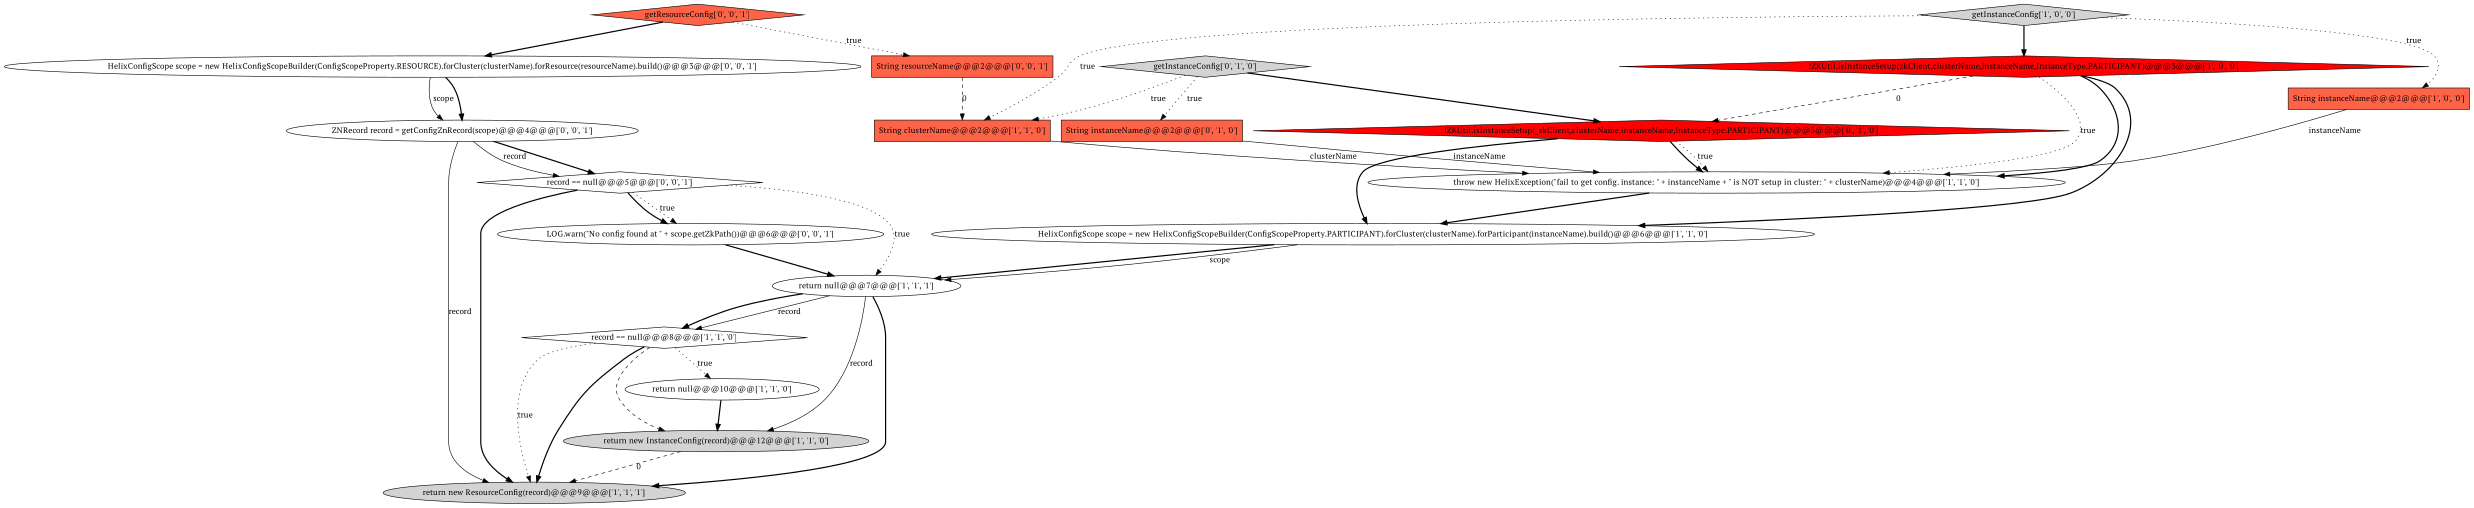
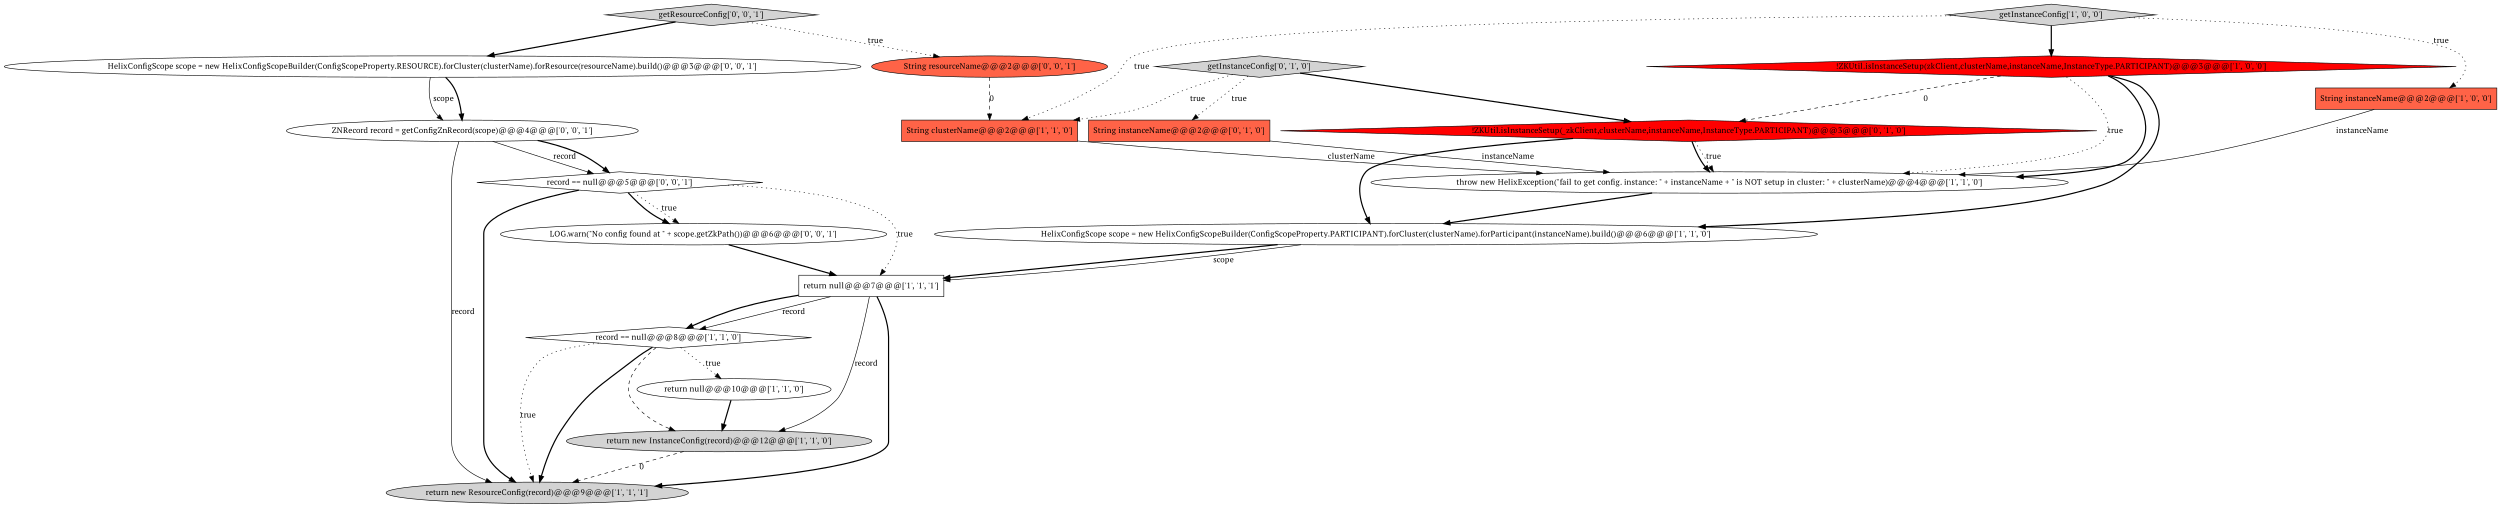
  digraph {
    fontname="PT Serif"
    node [fillcolor=white fontname="PT Serif" shape=ellipse style=filled]
    edge [fontname="PT Serif" style=bold]
    n1 [label="return null@@@10@@@['1', '1', '0']"]
    n2 [fillcolor=lightgray label="return new InstanceConfig(record)@@@12@@@['1', '1', '0']"]
    n3 [fillcolor=lightgray label="return new ResourceConfig(record)@@@9@@@['1', '1', '1']"]
    n4 [label="throw new HelixException(\"fail to get config. instance: \" + instanceName + \" is NOT setup in cluster: \" + clusterName)@@@4@@@['1', '1', '0']"]
    n5 [label="HelixConfigScope scope = new HelixConfigScopeBuilder(ConfigScopeProperty.PARTICIPANT).forCluster(clusterName).forParticipant(instanceName).build()@@@6@@@['1', '1', '0']"]
-   n6 [label="return null@@@7@@@['1', '1', '1']"]
+   n6 [label="return null@@@7@@@['1', '1', '1']" shape=box]
    n7 [label="record == null@@@8@@@['1', '1', '0']" shape=diamond]
    n8 [label="LOG.warn(\"No config found at \" + scope.getZkPath())@@@6@@@['0', '0', '1']"]
    n9 [fillcolor=tomato label="String instanceName@@@2@@@['0', '1', '0']" shape=box]
-   n10 [fillcolor=tomato label="String resourceName@@@2@@@['0', '0', '1']" shape=box]
+   n10 [fillcolor=tomato label="String resourceName@@@2@@@['0', '0', '1']"]
    n11 [fillcolor=tomato label="String clusterName@@@2@@@['1', '1', '0']" shape=box]
    n12 [fillcolor=red label="!ZKUtil.isInstanceSetup(_zkClient,clusterName,instanceName,InstanceType.PARTICIPANT)@@@3@@@['0', '1', '0']" shape=diamond]
    n13 [fillcolor=lightgray label="getInstanceConfig['1', '0', '0']" shape=diamond]
    n14 [fillcolor=tomato label="String instanceName@@@2@@@['1', '0', '0']" shape=box]
    n15 [fillcolor=red label="!ZKUtil.isInstanceSetup(zkClient,clusterName,instanceName,InstanceType.PARTICIPANT)@@@3@@@['1', '0', '0']" shape=diamond]
    n16 [label="ZNRecord record = getConfigZnRecord(scope)@@@4@@@['0', '0', '1']"]
    n17 [label="record == null@@@5@@@['0', '0', '1']" shape=diamond]
    n18 [fillcolor=lightgray label="getInstanceConfig['0', '1', '0']" shape=diamond]
-   n19 [fillcolor=tomato label="getResourceConfig['0', '0', '1']" shape=diamond]
+   n19 [fillcolor=lightgray label="getResourceConfig['0', '0', '1']" shape=diamond]
    n20 [label="HelixConfigScope scope = new HelixConfigScopeBuilder(ConfigScopeProperty.RESOURCE).forCluster(clusterName).forResource(resourceName).build()@@@3@@@['0', '0', '1']"]
    n1 -> n2
    n2 -> n3 [label=0 style=dashed]
    n4 -> n5
    n5 -> n6
    n5 -> n6 [label=scope style=solid]
    n6 -> n2 [label=record style=solid]
    n6 -> n3
    n6 -> n7
    n6 -> n7 [label=record style=solid]
    n7 -> n1 [label=true style=dotted]
    n7 -> n2 [style=dashed]
    n7 -> n3 [label=true style=dotted]
    n7 -> n3
    n8 -> n6
    n9 -> n4 [label=instanceName style=solid]
    n10 -> n11 [label=0 style=dashed]
    n11 -> n4 [label=clusterName style=solid]
    n12 -> n4
    n12 -> n4 [label=true style=dotted]
    n12 -> n5
    n13 -> n11 [label=true style=dotted]
    n13 -> n14 [label=true style=dotted]
    n13 -> n15
    n14 -> n4 [label=instanceName style=solid]
    n15 -> n4
    n15 -> n4 [label=true style=dotted]
    n15 -> n5
    n15 -> n12 [label=0 style=dashed]
    n16 -> n3 [label=record style=solid]
    n16 -> n17 [label=record style=solid]
    n16 -> n17
    n17 -> n3
    n17 -> n6 [label=true style=dotted]
    n17 -> n8 [label=true style=dotted]
    n17 -> n8
    n18 -> n9 [label=true style=dotted]
    n18 -> n11 [label=true style=dotted]
    n18 -> n12
    n19 -> n10 [label=true style=dotted]
    n19 -> n20
    n20 -> n16 [label=scope style=solid]
    n20 -> n16
  }
